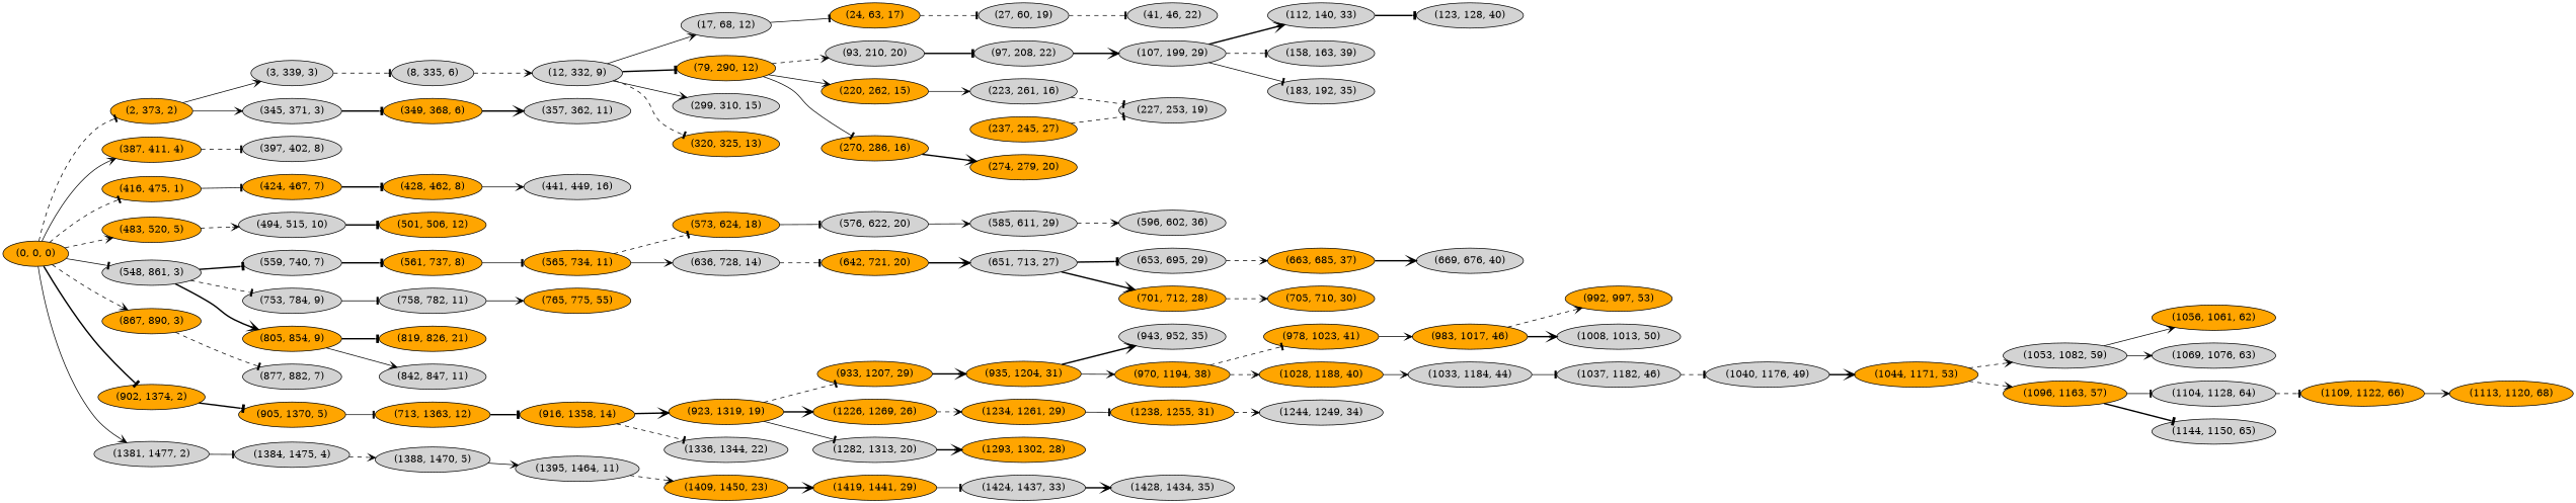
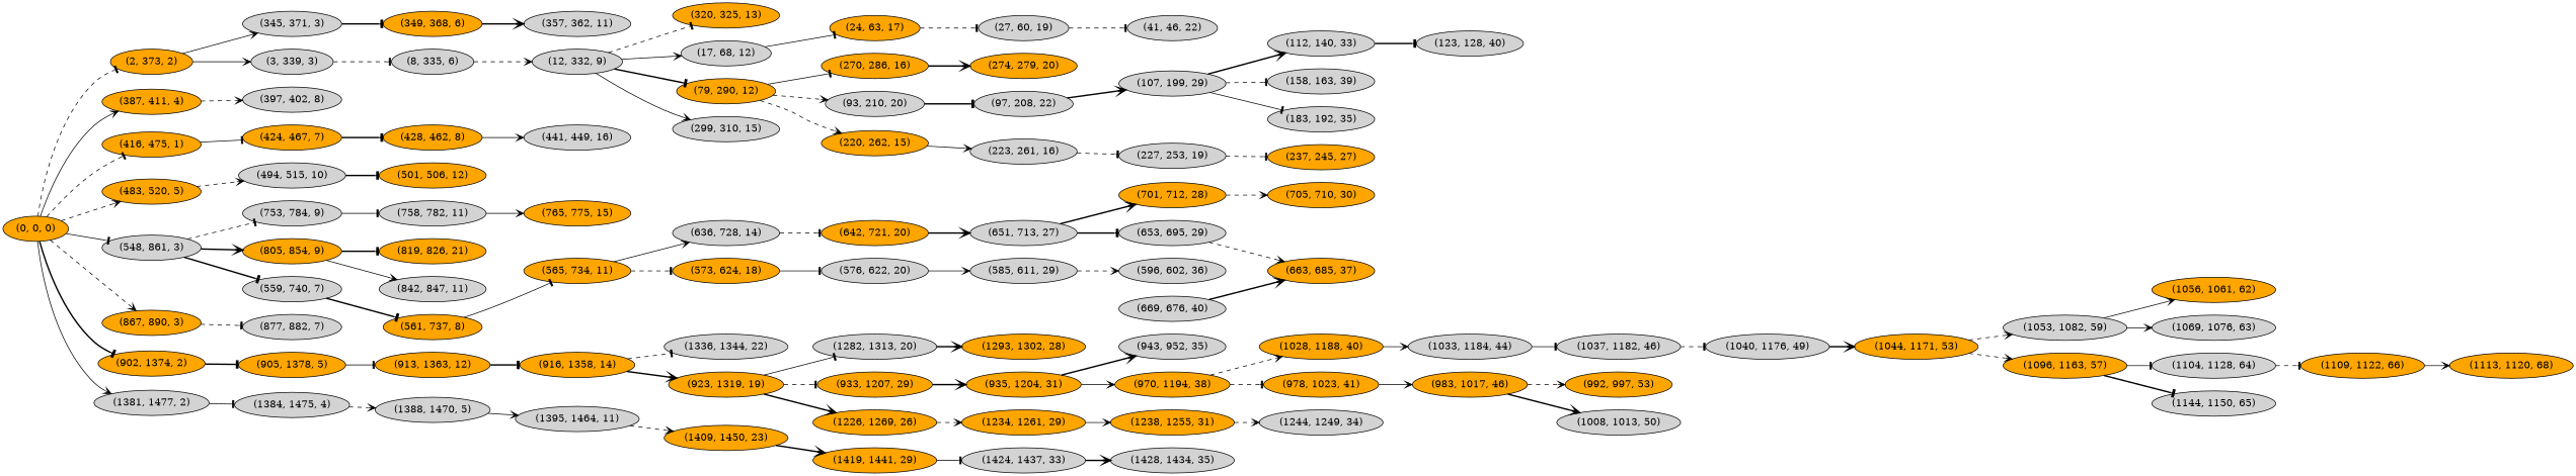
  digraph {
    rankdir=LR
    node [fillcolor=lightgrey style=filled]
    edge [arrowhead=vee style=dashed]
    "(0, 0, 0)" [fillcolor=orange]
    "(2, 373, 2)" [fillcolor=orange]
    "(387, 411, 4)" [fillcolor=orange]
    "(416, 475, 1)" [fillcolor=orange]
    "(483, 520, 5)" [fillcolor=orange]
    "(548, 861, 3)"
    "(867, 890, 3)" [fillcolor=orange]
    "(902, 1374, 2)" [fillcolor=orange]
    "(1381, 1477, 2)"
    "(3, 339, 3)"
    "(345, 371, 3)"
    "(397, 402, 8)"
    "(424, 467, 7)" [fillcolor=orange]
    "(494, 515, 10)"
    "(559, 740, 7)"
    "(753, 784, 9)"
    "(805, 854, 9)" [fillcolor=orange]
    "(877, 882, 7)"
-   "(905, 1370, 5)" [fillcolor=orange]
+   "(905, 1370, 5)" [fillcolor=orange label="(905, 1378, 5)"]
    "(1384, 1475, 4)"
    "(8, 335, 6)"
    "(349, 368, 6)" [fillcolor=orange]
    "(12, 332, 9)"
    "(17, 68, 12)"
    "(79, 290, 12)" [fillcolor=orange]
    "(299, 310, 15)"
    "(320, 325, 13)" [fillcolor=orange]
    "(24, 63, 17)" [fillcolor=orange]
    "(93, 210, 20)"
    "(220, 262, 15)" [fillcolor=orange]
    "(270, 286, 16)" [fillcolor=orange]
    "(27, 60, 19)"
    "(41, 46, 22)"
    "(97, 208, 22)"
    "(223, 261, 16)"
    "(274, 279, 20)" [fillcolor=orange]
    "(107, 199, 29)"
    "(112, 140, 33)"
    "(158, 163, 39)"
    "(183, 192, 35)"
    "(123, 128, 40)"
    "(227, 253, 19)"
    "(237, 245, 27)" [fillcolor=orange]
    "(357, 362, 11)"
    "(428, 462, 8)" [fillcolor=orange]
    "(441, 449, 16)"
    "(501, 506, 12)" [fillcolor=orange]
    "(561, 737, 8)" [fillcolor=orange]
    "(758, 782, 11)"
    "(819, 826, 21)" [fillcolor=orange]
    "(842, 847, 11)"
    "(565, 734, 11)" [fillcolor=orange]
    "(573, 624, 18)" [fillcolor=orange]
    "(636, 728, 14)"
    "(576, 622, 20)"
    "(642, 721, 20)" [fillcolor=orange]
    "(585, 611, 29)"
    "(596, 602, 36)"
    "(651, 713, 27)"
    "(653, 695, 29)"
    "(701, 712, 28)" [fillcolor=orange]
    "(663, 685, 37)" [fillcolor=orange]
    "(705, 710, 30)" [fillcolor=orange]
    "(669, 676, 40)"
-   "(765, 775, 15)" [fillcolor=orange label="(765, 775, 55)"]
-   "(913, 1363, 12)" [fillcolor=orange label="(713, 1363, 12)"]
+   "(765, 775, 15)" [fillcolor=orange]
+   "(913, 1363, 12)" [fillcolor=orange]
    "(916, 1358, 14)" [fillcolor=orange]
    "(923, 1319, 19)" [fillcolor=orange]
    "(1336, 1344, 22)"
    "(933, 1207, 29)" [fillcolor=orange]
    "(1226, 1269, 26)" [fillcolor=orange]
    "(1282, 1313, 20)"
    "(935, 1204, 31)" [fillcolor=orange]
    "(1234, 1261, 29)" [fillcolor=orange]
    "(1293, 1302, 28)" [fillcolor=orange]
    "(943, 952, 35)"
    "(970, 1194, 38)" [fillcolor=orange]
    "(978, 1023, 41)" [fillcolor=orange]
    "(1028, 1188, 40)" [fillcolor=orange]
    "(983, 1017, 46)" [fillcolor=orange]
    "(1033, 1184, 44)"
    "(992, 997, 53)" [fillcolor=orange]
    "(1008, 1013, 50)"
    "(1037, 1182, 46)"
    "(1040, 1176, 49)"
    "(1044, 1171, 53)" [fillcolor=orange]
    "(1053, 1082, 59)"
    "(1096, 1163, 57)" [fillcolor=orange]
    "(1056, 1061, 62)" [fillcolor=orange]
    "(1069, 1076, 63)"
    "(1104, 1128, 64)"
    "(1144, 1150, 65)"
    "(1109, 1122, 66)" [fillcolor=orange]
    "(1113, 1120, 68)" [fillcolor=orange]
    "(1238, 1255, 31)" [fillcolor=orange]
    "(1244, 1249, 34)"
    "(1388, 1470, 5)"
    "(1395, 1464, 11)"
    "(1409, 1450, 23)" [fillcolor=orange]
    "(1419, 1441, 29)" [fillcolor=orange]
    "(1424, 1437, 33)"
    "(1428, 1434, 35)"
    "(0, 0, 0)" -> "(2, 373, 2)" [arrowhead=tee]
    "(0, 0, 0)" -> "(387, 411, 4)" [style=solid]
    "(0, 0, 0)" -> "(416, 475, 1)" [arrowhead=tee]
    "(0, 0, 0)" -> "(483, 520, 5)"
    "(0, 0, 0)" -> "(548, 861, 3)" [arrowhead=tee style=solid]
    "(0, 0, 0)" -> "(867, 890, 3)"
    "(0, 0, 0)" -> "(902, 1374, 2)" [arrowhead=tee style=bold]
    "(0, 0, 0)" -> "(1381, 1477, 2)" [style=solid]
    "(2, 373, 2)" -> "(3, 339, 3)" [style=solid]
    "(2, 373, 2)" -> "(345, 371, 3)" [style=solid]
-   "(387, 411, 4)" -> "(397, 402, 8)" [arrowhead=tee]
+   "(387, 411, 4)" -> "(397, 402, 8)"
    "(416, 475, 1)" -> "(424, 467, 7)" [arrowhead=tee style=solid]
    "(483, 520, 5)" -> "(494, 515, 10)"
    "(548, 861, 3)" -> "(559, 740, 7)" [arrowhead=tee style=bold]
    "(548, 861, 3)" -> "(753, 784, 9)" [arrowhead=tee]
    "(548, 861, 3)" -> "(805, 854, 9)" [style=bold]
    "(867, 890, 3)" -> "(877, 882, 7)" [arrowhead=tee]
    "(902, 1374, 2)" -> "(905, 1370, 5)" [arrowhead=tee style=bold]
    "(1381, 1477, 2)" -> "(1384, 1475, 4)" [arrowhead=tee style=solid]
    "(3, 339, 3)" -> "(8, 335, 6)" [arrowhead=tee]
    "(345, 371, 3)" -> "(349, 368, 6)" [arrowhead=tee style=bold]
    "(424, 467, 7)" -> "(428, 462, 8)" [arrowhead=tee style=bold]
    "(494, 515, 10)" -> "(501, 506, 12)" [arrowhead=tee style=bold]
    "(559, 740, 7)" -> "(561, 737, 8)" [arrowhead=tee style=bold]
    "(753, 784, 9)" -> "(758, 782, 11)" [arrowhead=tee style=solid]
    "(805, 854, 9)" -> "(819, 826, 21)" [arrowhead=tee style=bold]
    "(805, 854, 9)" -> "(842, 847, 11)" [style=solid]
    "(905, 1370, 5)" -> "(913, 1363, 12)" [arrowhead=tee style=solid]
    "(1384, 1475, 4)" -> "(1388, 1470, 5)"
    "(8, 335, 6)" -> "(12, 332, 9)"
    "(349, 368, 6)" -> "(357, 362, 11)" [style=bold]
    "(12, 332, 9)" -> "(17, 68, 12)" [style=solid]
    "(12, 332, 9)" -> "(79, 290, 12)" [arrowhead=tee style=bold]
    "(12, 332, 9)" -> "(299, 310, 15)" [style=solid]
    "(12, 332, 9)" -> "(320, 325, 13)" [arrowhead=tee]
    "(17, 68, 12)" -> "(24, 63, 17)" [arrowhead=tee style=solid]
    "(79, 290, 12)" -> "(93, 210, 20)"
-   "(79, 290, 12)" -> "(220, 262, 15)" [style=solid]
+   "(79, 290, 12)" -> "(220, 262, 15)"
    "(79, 290, 12)" -> "(270, 286, 16)" [arrowhead=tee style=solid]
    "(24, 63, 17)" -> "(27, 60, 19)" [arrowhead=tee]
    "(93, 210, 20)" -> "(97, 208, 22)" [arrowhead=tee style=bold]
    "(220, 262, 15)" -> "(223, 261, 16)" [style=solid]
    "(270, 286, 16)" -> "(274, 279, 20)" [style=bold]
    "(27, 60, 19)" -> "(41, 46, 22)" [arrowhead=tee]
    "(97, 208, 22)" -> "(107, 199, 29)" [style=bold]
    "(223, 261, 16)" -> "(227, 253, 19)" [arrowhead=tee]
    "(107, 199, 29)" -> "(112, 140, 33)" [style=bold]
    "(107, 199, 29)" -> "(158, 163, 39)" [arrowhead=tee]
    "(107, 199, 29)" -> "(183, 192, 35)" [arrowhead=tee style=solid]
    "(112, 140, 33)" -> "(123, 128, 40)" [arrowhead=tee style=bold]
-   "(237, 245, 27)" -> "(227, 253, 19)" [arrowhead=tee]
+   "(227, 253, 19)" -> "(237, 245, 27)" [arrowhead=tee]
    "(428, 462, 8)" -> "(441, 449, 16)" [style=solid]
    "(561, 737, 8)" -> "(565, 734, 11)" [arrowhead=tee style=solid]
    "(758, 782, 11)" -> "(765, 775, 15)" [style=solid]
    "(565, 734, 11)" -> "(573, 624, 18)" [arrowhead=tee]
    "(565, 734, 11)" -> "(636, 728, 14)" [style=solid]
    "(573, 624, 18)" -> "(576, 622, 20)" [arrowhead=tee style=solid]
    "(636, 728, 14)" -> "(642, 721, 20)" [arrowhead=tee]
    "(576, 622, 20)" -> "(585, 611, 29)" [style=solid]
    "(642, 721, 20)" -> "(651, 713, 27)" [style=bold]
    "(585, 611, 29)" -> "(596, 602, 36)"
    "(651, 713, 27)" -> "(653, 695, 29)" [arrowhead=tee style=bold]
    "(651, 713, 27)" -> "(701, 712, 28)" [style=bold]
    "(653, 695, 29)" -> "(663, 685, 37)"
    "(701, 712, 28)" -> "(705, 710, 30)"
-   "(663, 685, 37)" -> "(669, 676, 40)" [style=bold]
+   "(669, 676, 40)" -> "(663, 685, 37)" [style=bold]
    "(913, 1363, 12)" -> "(916, 1358, 14)" [arrowhead=tee style=bold]
    "(916, 1358, 14)" -> "(923, 1319, 19)" [style=bold]
    "(916, 1358, 14)" -> "(1336, 1344, 22)" [arrowhead=tee]
    "(923, 1319, 19)" -> "(933, 1207, 29)" [arrowhead=tee]
    "(923, 1319, 19)" -> "(1226, 1269, 26)" [style=bold]
    "(923, 1319, 19)" -> "(1282, 1313, 20)" [arrowhead=tee style=solid]
    "(933, 1207, 29)" -> "(935, 1204, 31)" [style=bold]
    "(1226, 1269, 26)" -> "(1234, 1261, 29)"
    "(1282, 1313, 20)" -> "(1293, 1302, 28)" [style=bold]
    "(935, 1204, 31)" -> "(943, 952, 35)" [style=bold]
    "(935, 1204, 31)" -> "(970, 1194, 38)" [style=solid]
-   "(1234, 1261, 29)" -> "(1238, 1255, 31)" [arrowhead=tee style=solid]
+   "(1234, 1261, 29)" -> "(1238, 1255, 31)" [style=solid]
    "(970, 1194, 38)" -> "(978, 1023, 41)" [arrowhead=tee]
    "(970, 1194, 38)" -> "(1028, 1188, 40)"
    "(978, 1023, 41)" -> "(983, 1017, 46)" [style=solid]
    "(1028, 1188, 40)" -> "(1033, 1184, 44)" [style=solid]
    "(983, 1017, 46)" -> "(992, 997, 53)"
    "(983, 1017, 46)" -> "(1008, 1013, 50)" [style=bold]
    "(1033, 1184, 44)" -> "(1037, 1182, 46)" [arrowhead=tee style=solid]
    "(1037, 1182, 46)" -> "(1040, 1176, 49)" [arrowhead=tee]
    "(1040, 1176, 49)" -> "(1044, 1171, 53)" [style=bold]
    "(1044, 1171, 53)" -> "(1053, 1082, 59)"
    "(1044, 1171, 53)" -> "(1096, 1163, 57)"
    "(1053, 1082, 59)" -> "(1056, 1061, 62)" [style=solid]
    "(1053, 1082, 59)" -> "(1069, 1076, 63)" [style=solid]
    "(1096, 1163, 57)" -> "(1104, 1128, 64)" [arrowhead=tee style=solid]
    "(1096, 1163, 57)" -> "(1144, 1150, 65)" [arrowhead=tee style=bold]
    "(1104, 1128, 64)" -> "(1109, 1122, 66)" [arrowhead=tee]
    "(1109, 1122, 66)" -> "(1113, 1120, 68)" [style=solid]
    "(1238, 1255, 31)" -> "(1244, 1249, 34)"
    "(1388, 1470, 5)" -> "(1395, 1464, 11)" [style=solid]
    "(1395, 1464, 11)" -> "(1409, 1450, 23)"
    "(1409, 1450, 23)" -> "(1419, 1441, 29)" [style=bold]
    "(1419, 1441, 29)" -> "(1424, 1437, 33)" [arrowhead=tee style=solid]
    "(1424, 1437, 33)" -> "(1428, 1434, 35)" [style=bold]
  }
